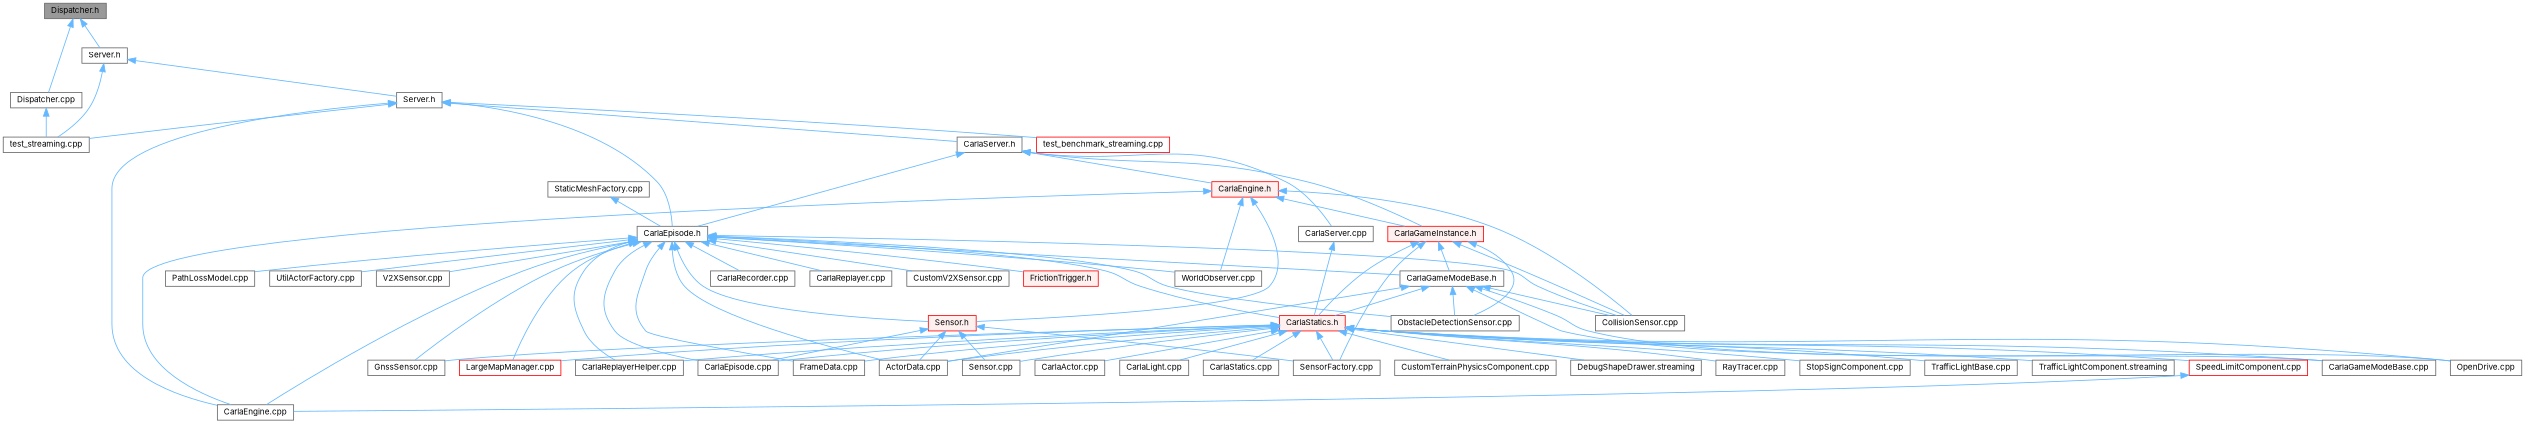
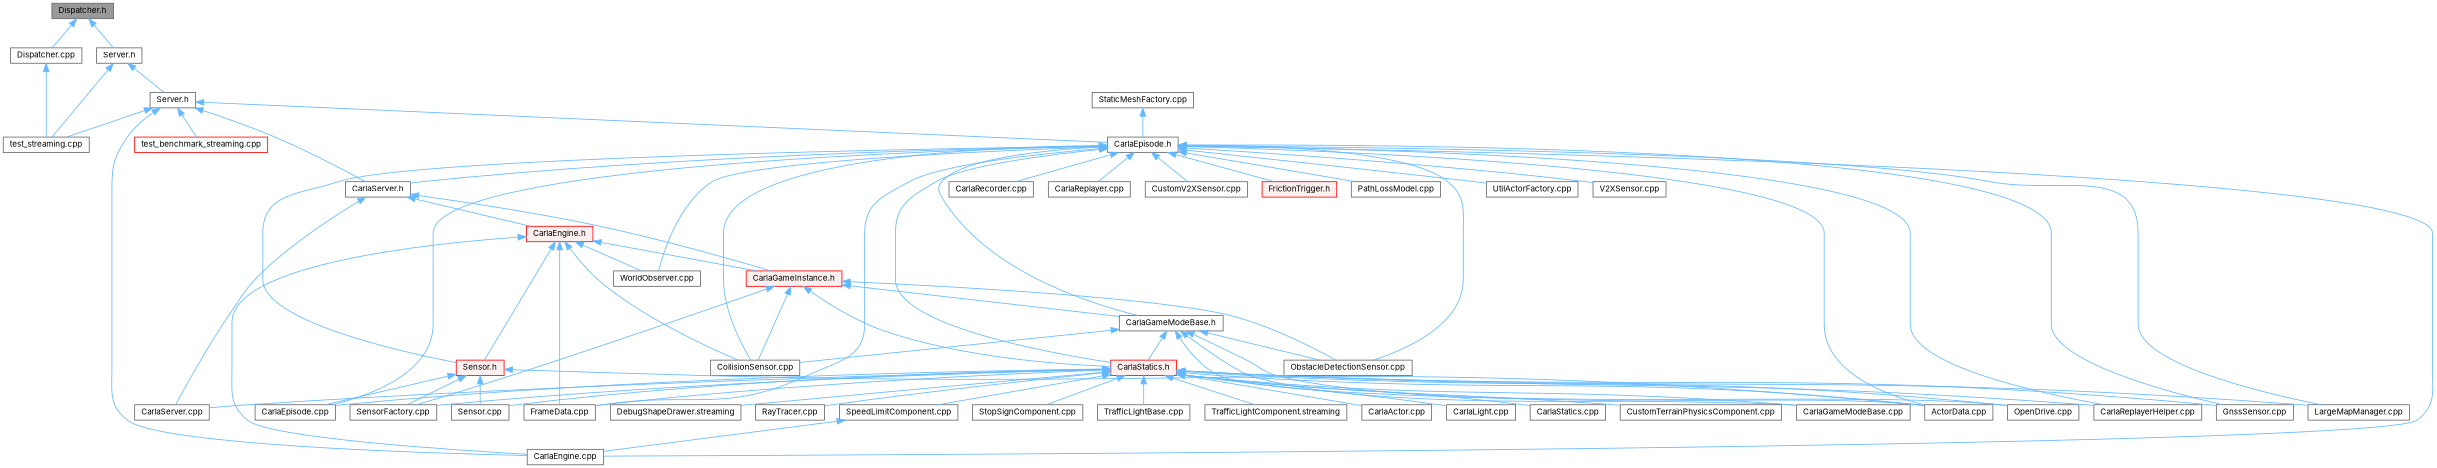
  digraph {
    fontname=Inter
    node [color=grey40 fillcolor=white fontname=Inter fontsize=10 shape=box style=filled]
    edge [color=steelblue1 dir=back fontname=Inter fontsize=10 labelfontname=Helvetica labelfontsize=10 style=solid]
    n1 [color=gray40 fillcolor=grey60 fontcolor=black height=0.2 label="Dispatcher.h" width=0.4]
    n2 [height=0.2 label="Dispatcher.cpp" width=0.4]
    n3 [height=0.2 label="Server.h" width=0.4]
    n4 [height=0.2 label="test_streaming.cpp" width=0.4]
    n5 [height=0.2 label="Server.h" width=0.4]
    n6 [height=0.2 label="CarlaEngine.cpp" width=0.4]
    n7 [height=0.2 label="CarlaEpisode.h" width=0.4]
    n8 [height=0.2 label="CarlaServer.h" width=0.4]
    n9 [color=red height=0.2 label="test_benchmark_streaming.cpp" width=0.4]
    n10 [height=0.2 label="ActorData.cpp" width=0.4]
    n11 [height=0.2 label="CarlaEpisode.cpp" width=0.4]
    n12 [height=0.2 label="CarlaGameModeBase.h" width=0.4]
    n13 [color=red fillcolor="#FFF0F0" height=0.2 label="CarlaStatics.h" width=0.4]
    n14 [height=0.2 label="CarlaReplayerHelper.cpp" width=0.4]
    n15 [height=0.2 label="FrameData.cpp" width=0.4]
    n16 [height=0.2 label="GnssSensor.cpp" width=0.4]
-   n17 [color=red height=0.2 label="LargeMapManager.cpp" width=0.4]
+   n17 [height=0.2 label="LargeMapManager.cpp" width=0.4]
    n18 [height=0.2 label="CollisionSensor.cpp" width=0.4]
    n19 [height=0.2 label="ObstacleDetectionSensor.cpp" width=0.4]
    n20 [height=0.2 label="CarlaRecorder.cpp" width=0.4]
    n21 [height=0.2 label="CarlaReplayer.cpp" width=0.4]
    n22 [height=0.2 label="CustomV2XSensor.cpp" width=0.4]
    n23 [color=red fillcolor="#FFF0F0" height=0.2 label="FrictionTrigger.h" width=0.4]
    n24 [height=0.2 label="PathLossModel.cpp" width=0.4]
    n25 [color=red fillcolor="#FFF0F0" height=0.2 label="Sensor.h" width=0.4]
    n26 [height=0.2 label="UtilActorFactory.cpp" width=0.4]
    n27 [height=0.2 label="V2XSensor.cpp" width=0.4]
    n28 [height=0.2 label="WorldObserver.cpp" width=0.4]
    n29 [height=0.2 label="CarlaServer.cpp" width=0.4]
    n30 [color=red fillcolor="#FFF0F0" height=0.2 label="CarlaEngine.h" width=0.4]
    n31 [color=red fillcolor="#FFF0F0" height=0.2 label="CarlaGameInstance.h" width=0.4]
    n32 [height=0.2 label="CarlaGameModeBase.cpp" width=0.4]
    n33 [height=0.2 label="OpenDrive.cpp" width=0.4]
    n34 [height=0.2 label="CarlaActor.cpp" width=0.4]
    n35 [height=0.2 label="CarlaLight.cpp" width=0.4]
    n36 [height=0.2 label="CarlaStatics.cpp" width=0.4]
    n37 [height=0.2 label="CustomTerrainPhysicsComponent.cpp" width=0.4]
    n38 [height=0.2 label="DebugShapeDrawer.streaming" width=0.4]
    n39 [height=0.2 label="RayTracer.cpp" width=0.4]
    n40 [height=0.2 label="Sensor.cpp" width=0.4]
    n41 [height=0.2 label="SensorFactory.cpp" width=0.4]
-   n42 [color=red height=0.2 label="SpeedLimitComponent.cpp" width=0.4]
+   n42 [height=0.2 label="SpeedLimitComponent.cpp" width=0.4]
    n43 [height=0.2 label="StopSignComponent.cpp" width=0.4]
    n44 [height=0.2 label="TrafficLightBase.cpp" width=0.4]
    n45 [height=0.2 label="TrafficLightComponent.streaming" width=0.4]
    n46 [height=0.2 label="StaticMeshFactory.cpp" width=0.4]
    n1 -> n2
    n1 -> n3
    n2 -> n4
    n3 -> n4
    n3 -> n5
    n5 -> n4
    n5 -> n6
    n5 -> n7
    n5 -> n8
    n5 -> n9
    n7 -> n6
    n7 -> n10
    n7 -> n11
    n7 -> n12
    n7 -> n13
    n7 -> n14
    n7 -> n15
    n7 -> n16
    n7 -> n17
    n7 -> n18
    n7 -> n19
    n7 -> n20
    n7 -> n21
    n7 -> n22
    n7 -> n23
    n7 -> n24
    n7 -> n25
    n7 -> n26
    n7 -> n27
    n7 -> n28
-   n8 -> n7
+   n7 -> n8
    n8 -> n29
    n8 -> n30
    n8 -> n31
    n12 -> n10
    n12 -> n13
    n12 -> n18
    n12 -> n19
    n12 -> n32
    n12 -> n33
    n13 -> n10
    n13 -> n11
    n13 -> n14
    n13 -> n15
    n13 -> n16
    n13 -> n17
-   n29 -> n13
+   n13 -> n29
    n13 -> n32
    n13 -> n33
    n13 -> n34
    n13 -> n35
    n13 -> n36
    n13 -> n37
    n13 -> n38
    n13 -> n39
    n13 -> n40
    n13 -> n41
    n13 -> n42
    n13 -> n43
    n13 -> n44
    n13 -> n45
    n25 -> n10
    n25 -> n11
    n25 -> n40
    n25 -> n41
    n30 -> n6
+   n30 -> n15
    n30 -> n18
    n30 -> n25
    n30 -> n28
    n30 -> n31
    n31 -> n12
    n31 -> n13
    n31 -> n18
    n31 -> n19
    n31 -> n41
    n42 -> n6
    n46 -> n7
  }
